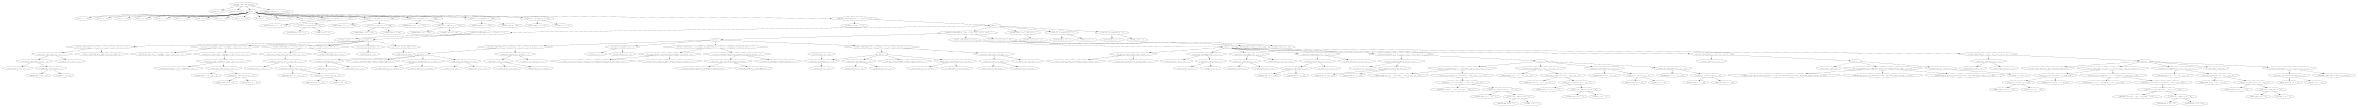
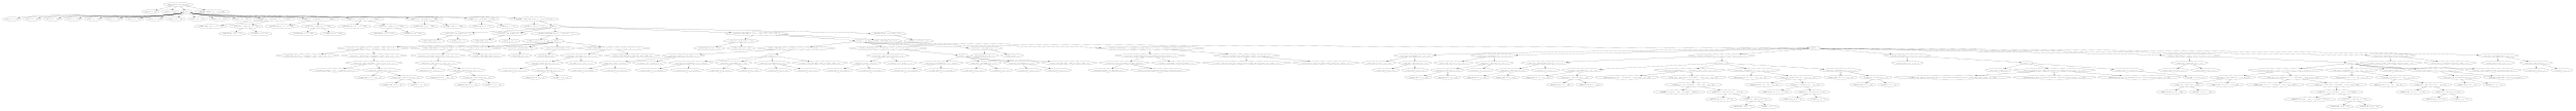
  digraph {
    fontname="Liberation Mono"
    node [fontname="Liberation Mono"]
    edge [fontname="Liberation Mono"]
    n1 [label="(METHOD,udhcp_get_option)"]
    n2 [label="(PARAM,int a1)"]
    n3 [label="(PARAM,int a2)"]
    n4 [label="(BLOCK,,)"]
    n5 [label="(METHOD_RETURN,int __fastcall)"]
    n6 [label="(LOCAL,v2: int)"]
    n7 [label="(LOCAL,v3: int)"]
    n8 [label="(LOCAL,v4: int)"]
    n9 [label="(LOCAL,v5: int)"]
    n10 [label="(LOCAL,v6: int)"]
    n11 [label="(LOCAL,v7: int)"]
    n12 [label="(LOCAL,v8: int)"]
    n13 [label="(LOCAL,v9: int)"]
    n14 [label="(LOCAL,v10: int)"]
    n15 [label="(LOCAL,v11: int)"]
    n16 [label="(LOCAL,v12: bool)"]
    n17 [label="(LOCAL,v13: int)"]
    n18 [label="(<operator>.assignment,v3 = a1 + 44)"]
    n19 [label="(<operator>.assignment,v4 = a1 + 108)"]
    n20 [label="(<operator>.assignment,v5 = a1 + 240)"]
    n21 [label="(<operator>.assignment,v6 = 388)"]
    n22 [label="(<operator>.assignment,v7 = 0)"]
    n23 [label="(CONTROL_STRUCTURE,while ( 2 ),while ( 2 ))"]
    n24 [label="(IDENTIFIER,v3,v3 = a1 + 44)"]
    n25 [label="(<operator>.addition,a1 + 44)"]
    n26 [label="(IDENTIFIER,v4,v4 = a1 + 108)"]
    n27 [label="(<operator>.addition,a1 + 108)"]
    n28 [label="(IDENTIFIER,v5,v5 = a1 + 240)"]
    n29 [label="(<operator>.addition,a1 + 240)"]
    n30 [label="(IDENTIFIER,v6,v6 = 388)"]
    n31 [label="(LITERAL,388,v6 = 388)"]
    n32 [label="(IDENTIFIER,v7,v7 = 0)"]
    n33 [label="(LITERAL,0,v7 = 0)"]
    n34 [label="(LITERAL,2,while ( 2 ))"]
    n35 [label="(BLOCK,,)"]
    n36 [label="(IDENTIFIER,a1,a1 + 44)"]
    n37 [label="(LITERAL,44,a1 + 44)"]
    n38 [label="(IDENTIFIER,a1,a1 + 108)"]
    n39 [label="(LITERAL,108,a1 + 108)"]
    n40 [label="(IDENTIFIER,a1,a1 + 240)"]
    n41 [label="(LITERAL,240,a1 + 240)"]
    n42 [label="(<operator>.assignment,v8 = 2)"]
    n43 [label="(<operator>.assignment,v9 = 0)"]
    n44 [label="(CONTROL_STRUCTURE,while ( 1 ),while ( 1 ))"]
    n45 [label="(CONTROL_STRUCTURE,if ( v10 == 255 ),if ( v10 == 255 ))"]
    n46 [label="(RETURN,return v13;,return v13;)"]
    n47 [label="(IDENTIFIER,v8,v8 = 2)"]
    n48 [label="(LITERAL,2,v8 = 2)"]
    n49 [label="(IDENTIFIER,v9,v9 = 0)"]
    n50 [label="(LITERAL,0,v9 = 0)"]
    n51 [label="(LITERAL,1,while ( 1 ))"]
    n52 [label="(BLOCK,,)"]
    n53 [label="(<operator>.equals,v10 == 255)"]
    n54 [label="(BLOCK,,)"]
    n55 [label="(CONTROL_STRUCTURE,else,else)"]
    n56 [label="(CONTROL,v13,return v13;)"]
    n57 [label="(<operator>.assignment,v10 = *(unsigned __int8 *)(v5 + v8 - 2))"]
    n58 [label="(CONTROL_STRUCTURE,if ( *(_BYTE *)(v5 + v8 - 2) ),if ( *(_BYTE *)(v5 + v8 - 2) ))"]
    n59 [label="(<operator>.preDecrement,--v9)"]
    n60 [label="(<operator>.preIncrement,++v8)"]
    n61 [label="(CONTROL_STRUCTURE,if ( v6 + v9 + 1 < 2 ),if ( v6 + v9 + 1 < 2 ))"]
    n62 [label="(IDENTIFIER,v10,v10 = *(unsigned __int8 *)(v5 + v8 - 2))"]
    n63 [label="(<operator>.indirection,*(unsigned __int8 *)(v5 + v8 - 2))"]
    n64 [label="(<operator>.indirection,*(_BYTE *)(v5 + v8 - 2))"]
    n65 [label="(CONTROL_STRUCTURE,break;,break;)"]
    n66 [label="(IDENTIFIER,v9,--v9)"]
    n67 [label="(IDENTIFIER,v8,++v8)"]
    n68 [label="(<operator>.lessThan,v6 + v9 + 1 < 2)"]
    n69 [label="(CONTROL_STRUCTURE,goto LABEL_20;,goto LABEL_20;)"]
    n70 [label="(<operator>.cast,(unsigned __int8 *)(v5 + v8 - 2))"]
    n71 [label="(UNKNOWN,unsigned __int8 *,unsigned __int8 *)"]
    n72 [label="(<operator>.addition,v5 + v8 - 2)"]
    n73 [label="(IDENTIFIER,v5,v5 + v8 - 2)"]
    n74 [label="(<operator>.subtraction,v8 - 2)"]
    n75 [label="(IDENTIFIER,v8,v8 - 2)"]
    n76 [label="(LITERAL,2,v8 - 2)"]
    n77 [label="(<operator>.cast,(_BYTE *)(v5 + v8 - 2))"]
    n78 [label="(UNKNOWN,_BYTE *,_BYTE *)"]
    n79 [label="(<operator>.addition,v5 + v8 - 2)"]
    n80 [label="(IDENTIFIER,v5,v5 + v8 - 2)"]
    n81 [label="(<operator>.subtraction,v8 - 2)"]
    n82 [label="(IDENTIFIER,v8,v8 - 2)"]
    n83 [label="(LITERAL,2,v8 - 2)"]
    n84 [label="(<operator>.addition,v6 + v9 + 1)"]
    n85 [label="(LITERAL,2,v6 + v9 + 1 < 2)"]
    n86 [label="(IDENTIFIER,v6,v6 + v9 + 1)"]
    n87 [label="(<operator>.addition,v9 + 1)"]
    n88 [label="(IDENTIFIER,v9,v9 + 1)"]
    n89 [label="(LITERAL,1,v9 + 1)"]
    n90 [label="(IDENTIFIER,v10,v10 == 255)"]
    n91 [label="(LITERAL,255,v10 == 255)"]
    n92 [label="(CONTROL_STRUCTURE,if ( (v7 & 0x101) == 1 ),if ( (v7 & 0x101) == 1 ))"]
    n93 [label="(CONTROL_STRUCTURE,if ( (v7 & 0x202) == 2 ),if ( (v7 & 0x202) == 2 ))"]
    n94 [label="(<operator>.assignment,v13 = 0)"]
    n95 [label="(CONTROL_STRUCTURE,if ( (unsigned int)dhcp_verbose >= 3 ),if ( (unsigned int)dhcp_verbose >= 3 ))"]
    n96 [label="(BLOCK,,)"]
    n97 [label="(<operator>.equals,(v7 & 0x101) == 1)"]
    n98 [label="(BLOCK,,)"]
    n99 [label="(<operator>.equals,(v7 & 0x202) == 2)"]
    n100 [label="(BLOCK,,)"]
    n101 [label="(IDENTIFIER,v13,v13 = 0)"]
    n102 [label="(LITERAL,0,v13 = 0)"]
    n103 [label="(<operator>.greaterEqualsThan,(unsigned int)dhcp_verbose >= 3)"]
    n104 [label="(bb_error_msg,bb_error_msg(\"option 0x%02x not found\", a2))"]
    n105 [label="(<operator>.and,v7 & 0x101)"]
    n106 [label="(LITERAL,1,(v7 & 0x101) == 1)"]
    n107 [label="(<operators>.assignmentOr,v7 |= 0x101u)"]
    n108 [label="(<operator>.assignment,v6 = 128)"]
    n109 [label="(<operator>.assignment,v5 = v4)"]
    n110 [label="(CONTROL_STRUCTURE,goto LABEL_19;,goto LABEL_19;)"]
    n111 [label="(IDENTIFIER,v7,v7 & 0x101)"]
    n112 [label="(LITERAL,0x101,v7 & 0x101)"]
    n113 [label="(IDENTIFIER,v7,v7 |= 0x101u)"]
    n114 [label="(LITERAL,0x101u,v7 |= 0x101u)"]
    n115 [label="(IDENTIFIER,v6,v6 = 128)"]
    n116 [label="(LITERAL,428,v6 = 128)"]
    n117 [label="(IDENTIFIER,v5,v5 = v4)"]
    n118 [label="(IDENTIFIER,v4,v5 = v4)"]
    n119 [label="(<operator>.and,v7 & 0x202)"]
    n120 [label="(LITERAL,2,(v7 & 0x202) == 2)"]
    n121 [label="(<operators>.assignmentOr,v7 |= 0x202u)"]
    n122 [label="(<operator>.assignment,v6 = 64)"]
    n123 [label="(<operator>.assignment,v5 = v3)"]
    n124 [label="(CONTROL_STRUCTURE,goto LABEL_19;,goto LABEL_19;)"]
    n125 [label="(IDENTIFIER,v7,v7 & 0x202)"]
    n126 [label="(LITERAL,0x202,v7 & 0x202)"]
    n127 [label="(IDENTIFIER,v7,v7 |= 0x202u)"]
    n128 [label="(LITERAL,0x202u,v7 |= 0x202u)"]
    n129 [label="(IDENTIFIER,v6,v6 = 64)"]
    n130 [label="(LITERAL,64,v6 = 64)"]
    n131 [label="(IDENTIFIER,v5,v5 = v3)"]
    n132 [label="(IDENTIFIER,v3,v5 = v3)"]
    n133 [label="(<operator>.cast,(unsigned int)dhcp_verbose)"]
    n134 [label="(LITERAL,3,(unsigned int)dhcp_verbose >= 3)"]
    n135 [label="(LITERAL,\"option 0x%02x not found\",bb_error_msg(\"option 0x%02x not found\", a2))"]
    n136 [label="(IDENTIFIER,a2,bb_error_msg(\"option 0x%02x not found\", a2))"]
    n137 [label="(UNKNOWN,unsigned int,unsigned int)"]
    n138 [label="(IDENTIFIER,dhcp_verbose,(unsigned int)dhcp_verbose)"]
    n139 [label="(<operator>.assignment,v11 = v6 + v9)"]
    n140 [label="(<operator>.assignment,v12 = v6 + v9 < 2)"]
    n141 [label="(CONTROL_STRUCTURE,if ( v6 + v9 >= 2 ),if ( v6 + v9 >= 2 ))"]
    n142 [label="(CONTROL_STRUCTURE,if ( v12 ),if ( v12 ))"]
    n143 [label="(CONTROL_STRUCTURE,if ( v10 != a2 ),if ( v10 != a2 ))"]
    n144 [label="(log_option,log_option(\"option found\", v2))"]
    n145 [label="(<operator>.assignment,v13 = v2 + 2)"]
    n146 [label="(IDENTIFIER,v11,v11 = v6 + v9)"]
    n147 [label="(<operator>.addition,v6 + v9)"]
    n148 [label="(IDENTIFIER,v12,v12 = v6 + v9 < 2)"]
    n149 [label="(<operator>.lessThan,v6 + v9 < 2)"]
    n150 [label="(<operator>.greaterEqualsThan,v6 + v9 >= 2)"]
    n151 [label="(BLOCK,,)"]
    n152 [label="(IDENTIFIER,v12,if ( v12 ))"]
    n153 [label="(BLOCK,,)"]
    n154 [label="(<operator>.notEquals,v10 != a2)"]
    n155 [label="(BLOCK,,)"]
    n156 [label="(LITERAL,\"option found\",log_option(\"option found\", v2))"]
    n157 [label="(IDENTIFIER,v2,log_option(\"option found\", v2))"]
    n158 [label="(IDENTIFIER,v13,v13 = v2 + 2)"]
    n159 [label="(<operator>.addition,v2 + 2)"]
    n160 [label="(IDENTIFIER,v6,v6 + v9)"]
    n161 [label="(IDENTIFIER,v9,v6 + v9)"]
    n162 [label="(<operator>.addition,v6 + v9)"]
    n163 [label="(LITERAL,2,v6 + v9 < 2)"]
    n164 [label="(IDENTIFIER,v6,v6 + v9)"]
    n165 [label="(IDENTIFIER,v9,v6 + v9)"]
    n166 [label="(<operator>.addition,v6 + v9)"]
    n167 [label="(LITERAL,2,v6 + v9 >= 2)"]
    n168 [label="(<operator>.assignment,v2 = v5 - v9)"]
    n169 [label="(<operator>.assignment,v11 = *(unsigned __int8 *)(v5 - v9 + 1))"]
    n170 [label="(<operator>.assignment,v6 = v6 - v11 + v9 - 2)"]
    n171 [label="(<operator>.assignment,v12 = v6 < 0)"]
    n172 [label="(IDENTIFIER,v6,v6 + v9)"]
    n173 [label="(IDENTIFIER,v9,v6 + v9)"]
    n174 [label="(IDENTIFIER,v2,v2 = v5 - v9)"]
    n175 [label="(<operator>.subtraction,v5 - v9)"]
    n176 [label="(IDENTIFIER,v11,v11 = *(unsigned __int8 *)(v5 - v9 + 1))"]
    n177 [label="(<operator>.indirection,*(unsigned __int8 *)(v5 - v9 + 1))"]
    n178 [label="(IDENTIFIER,v6,v6 = v6 - v11 + v9 - 2)"]
    n179 [label="(<operator>.subtraction,v6 - v11 + v9 - 2)"]
    n180 [label="(IDENTIFIER,v12,v12 = v6 < 0)"]
    n181 [label="(<operator>.lessThan,v6 < 0)"]
    n182 [label="(IDENTIFIER,v5,v5 - v9)"]
    n183 [label="(IDENTIFIER,v9,v5 - v9)"]
    n184 [label="(<operator>.cast,(unsigned __int8 *)(v5 - v9 + 1))"]
    n185 [label="(UNKNOWN,unsigned __int8 *,unsigned __int8 *)"]
    n186 [label="(<operator>.subtraction,v5 - v9 + 1)"]
    n187 [label="(IDENTIFIER,v5,v5 - v9 + 1)"]
    n188 [label="(<operator>.addition,v9 + 1)"]
    n189 [label="(IDENTIFIER,v9,v9 + 1)"]
    n190 [label="(LITERAL,1,v9 + 1)"]
    n191 [label="(IDENTIFIER,v6,v6 - v11 + v9 - 2)"]
    n192 [label="(<operator>.addition,v11 + v9 - 2)"]
    n193 [label="(IDENTIFIER,v11,v11 + v9 - 2)"]
    n194 [label="(<operator>.subtraction,v9 - 2)"]
    n195 [label="(IDENTIFIER,v9,v9 - 2)"]
    n196 [label="(LITERAL,2,v9 - 2)"]
    n197 [label="(IDENTIFIER,v6,v6 < 0)"]
    n198 [label="(LITERAL,0,v6 < 0)"]
    n199 [label="(JUMP_TARGET,LABEL_20)"]
    n200 [label="(bb_error_msg,bb_error_msg(\"bad packet, malformed option field\", a2, v8))"]
    n201 [label="(RETURN,return 0;,return 0;)"]
    n202 [label="(LITERAL,\"bad packet, malformed option field\",bb_error_msg(\"bad packet, malformed option field\", a2, v8))"]
    n203 [label="(IDENTIFIER,a2,bb_error_msg(\"bad packet, malformed option field\", a2, v8))"]
    n204 [label="(IDENTIFIER,v8,bb_error_msg(\"bad packet, malformed option field\", a2, v8))"]
    n205 [label="(LITERAL,0,return 0;)"]
    n206 [label="(IDENTIFIER,v10,v10 != a2)"]
    n207 [label="(IDENTIFIER,a2,v10 != a2)"]
    n208 [label="(CONTROL_STRUCTURE,if ( v10 == 52 && v11 ),if ( v10 == 52 && v11 ))"]
    n209 [label="(<operator>.assignment,v5 = v5 + v11 - v9 + 2)"]
    n210 [label="(JUMP_TARGET,LABEL_19)"]
    n211 [label="(CONTROL_STRUCTURE,if ( v6 >= 1 ),if ( v6 >= 1 ))"]
    n212 [label="(CONTROL_STRUCTURE,goto LABEL_20;,goto LABEL_20;)"]
    n213 [label="(<operator>.logicalAnd,v10 == 52 && v11)"]
    n214 [label="(<operators>.assignmentOr,v7 |= *(unsigned __int8 *)(v5 + v8))"]
    n215 [label="(IDENTIFIER,v5,v5 = v5 + v11 - v9 + 2)"]
    n216 [label="(<operator>.addition,v5 + v11 - v9 + 2)"]
    n217 [label="(<operator>.greaterEqualsThan,v6 >= 1)"]
    n218 [label="(CONTROL_STRUCTURE,continue;,continue;)"]
    n219 [label="(<operator>.equals,v10 == 52)"]
    n220 [label="(IDENTIFIER,v11,v10 == 52 && v11)"]
    n221 [label="(IDENTIFIER,v7,v7 |= *(unsigned __int8 *)(v5 + v8))"]
    n222 [label="(<operator>.indirection,*(unsigned __int8 *)(v5 + v8))"]
    n223 [label="(IDENTIFIER,v10,v10 == 52)"]
    n224 [label="(LITERAL,52,v10 == 52)"]
    n225 [label="(<operator>.cast,(unsigned __int8 *)(v5 + v8))"]
    n226 [label="(UNKNOWN,unsigned __int8 *,unsigned __int8 *)"]
    n227 [label="(<operator>.addition,v5 + v8)"]
    n228 [label="(IDENTIFIER,v5,v5 + v8)"]
    n229 [label="(IDENTIFIER,v8,v5 + v8)"]
    n230 [label="(IDENTIFIER,v5,v5 + v19 - v9 + 2)"]
    n231 [label="(<operator>.subtraction,v11 - v9 + 2)"]
    n232 [label="(IDENTIFIER,v11,v11 - v9 + 2)"]
    n233 [label="(<operator>.addition,v9 + 2)"]
    n234 [label="(IDENTIFIER,v9,v9 + 2)"]
    n235 [label="(LITERAL,2,v9 + 2)"]
    n236 [label="(IDENTIFIER,v6,v6 >= 1)"]
    n237 [label="(LITERAL,1,v6 >= 1)"]
    n238 [label="(IDENTIFIER,v2,v2 + 2)"]
    n239 [label="(LITERAL,2,v2 + 2)"]
    n1 -> n2
    n1 -> n3
    n1 -> n4
    n1 -> n5
    n4 -> n6
    n4 -> n7
    n4 -> n8
    n4 -> n9
    n4 -> n10
    n4 -> n11
    n4 -> n12
    n4 -> n13
    n4 -> n14
    n4 -> n15
    n4 -> n16
    n4 -> n17
    n4 -> n18
    n4 -> n19
    n4 -> n20
    n4 -> n21
    n4 -> n22
    n4 -> n23
    n18 -> n24
    n18 -> n25
    n19 -> n26
    n19 -> n27
    n20 -> n28
    n20 -> n29
    n21 -> n30
    n21 -> n31
    n22 -> n32
    n22 -> n33
    n23 -> n34
    n23 -> n35
    n25 -> n36
    n25 -> n37
    n27 -> n38
    n27 -> n39
    n29 -> n40
    n29 -> n41
    n35 -> n42
    n35 -> n43
    n35 -> n44
    n35 -> n45
    n35 -> n46
    n42 -> n47
    n42 -> n48
    n43 -> n49
    n43 -> n50
    n44 -> n51
    n44 -> n52
    n45 -> n53
    n45 -> n54
    n45 -> n55
    n46 -> n56
    n52 -> n57
    n52 -> n58
    n52 -> n59
    n52 -> n60
    n52 -> n61
    n53 -> n90
    n53 -> n91
    n54 -> n92
    n54 -> n93
    n54 -> n94
    n54 -> n95
    n55 -> n96
    n57 -> n62
    n57 -> n63
    n58 -> n64
    n58 -> n65
    n59 -> n66
    n60 -> n67
    n61 -> n68
    n61 -> n69
    n63 -> n70
    n64 -> n77
    n68 -> n84
    n68 -> n85
    n70 -> n71
    n70 -> n72
    n72 -> n73
    n72 -> n74
    n74 -> n75
    n74 -> n76
    n77 -> n78
    n77 -> n79
    n79 -> n80
    n79 -> n81
    n81 -> n82
    n81 -> n83
    n84 -> n86
    n84 -> n87
    n87 -> n88
    n87 -> n89
    n92 -> n97
    n92 -> n98
    n93 -> n99
    n93 -> n100
    n94 -> n101
    n94 -> n102
    n95 -> n103
    n95 -> n104
    n96 -> n139
    n96 -> n140
    n96 -> n141
    n96 -> n142
    n96 -> n143
    n96 -> n144
    n96 -> n145
    n97 -> n105
    n97 -> n106
    n98 -> n107
    n98 -> n108
    n98 -> n109
    n98 -> n110
    n99 -> n119
    n99 -> n120
    n100 -> n121
    n100 -> n122
    n100 -> n123
    n100 -> n124
    n103 -> n133
    n103 -> n134
    n104 -> n135
    n104 -> n136
    n105 -> n111
    n105 -> n112
    n107 -> n113
    n107 -> n114
-   n115 -> n108
+   n108 -> n115
    n108 -> n116
    n109 -> n117
    n109 -> n118
    n119 -> n125
    n119 -> n126
    n121 -> n127
    n121 -> n128
    n122 -> n129
    n122 -> n130
    n123 -> n131
    n123 -> n132
    n133 -> n137
    n133 -> n138
    n139 -> n146
    n139 -> n147
    n140 -> n148
    n140 -> n149
    n141 -> n150
    n141 -> n151
    n142 -> n152
    n142 -> n153
    n143 -> n154
    n143 -> n155
    n144 -> n156
    n144 -> n157
    n145 -> n158
    n145 -> n159
    n147 -> n160
    n147 -> n161
    n149 -> n162
    n149 -> n163
    n150 -> n166
    n150 -> n167
    n151 -> n168
    n151 -> n169
    n151 -> n170
    n151 -> n171
    n153 -> n199
    n153 -> n200
    n153 -> n201
    n154 -> n206
    n154 -> n207
    n155 -> n208
    n155 -> n209
    n155 -> n210
    n155 -> n211
    n155 -> n212
    n159 -> n238
    n159 -> n239
    n162 -> n164
    n162 -> n165
    n166 -> n172
    n166 -> n173
    n168 -> n174
    n168 -> n175
    n169 -> n176
    n169 -> n177
    n170 -> n178
    n170 -> n179
    n171 -> n180
    n171 -> n181
    n175 -> n182
    n175 -> n183
    n177 -> n184
    n179 -> n191
    n179 -> n192
    n181 -> n197
    n181 -> n198
    n184 -> n185
    n184 -> n186
    n186 -> n187
    n186 -> n188
    n188 -> n189
    n188 -> n190
    n192 -> n193
    n192 -> n194
    n194 -> n195
    n194 -> n196
    n200 -> n202
    n200 -> n203
    n200 -> n204
    n201 -> n205
    n208 -> n213
    n208 -> n214
    n209 -> n215
    n209 -> n216
    n211 -> n217
    n211 -> n218
    n213 -> n219
    n213 -> n220
    n214 -> n221
    n214 -> n222
    n216 -> n230
    n216 -> n231
    n217 -> n236
    n217 -> n237
    n219 -> n223
    n219 -> n224
    n222 -> n225
    n225 -> n226
    n225 -> n227
    n227 -> n228
    n227 -> n229
    n231 -> n232
    n231 -> n233
    n233 -> n234
    n233 -> n235
  }
